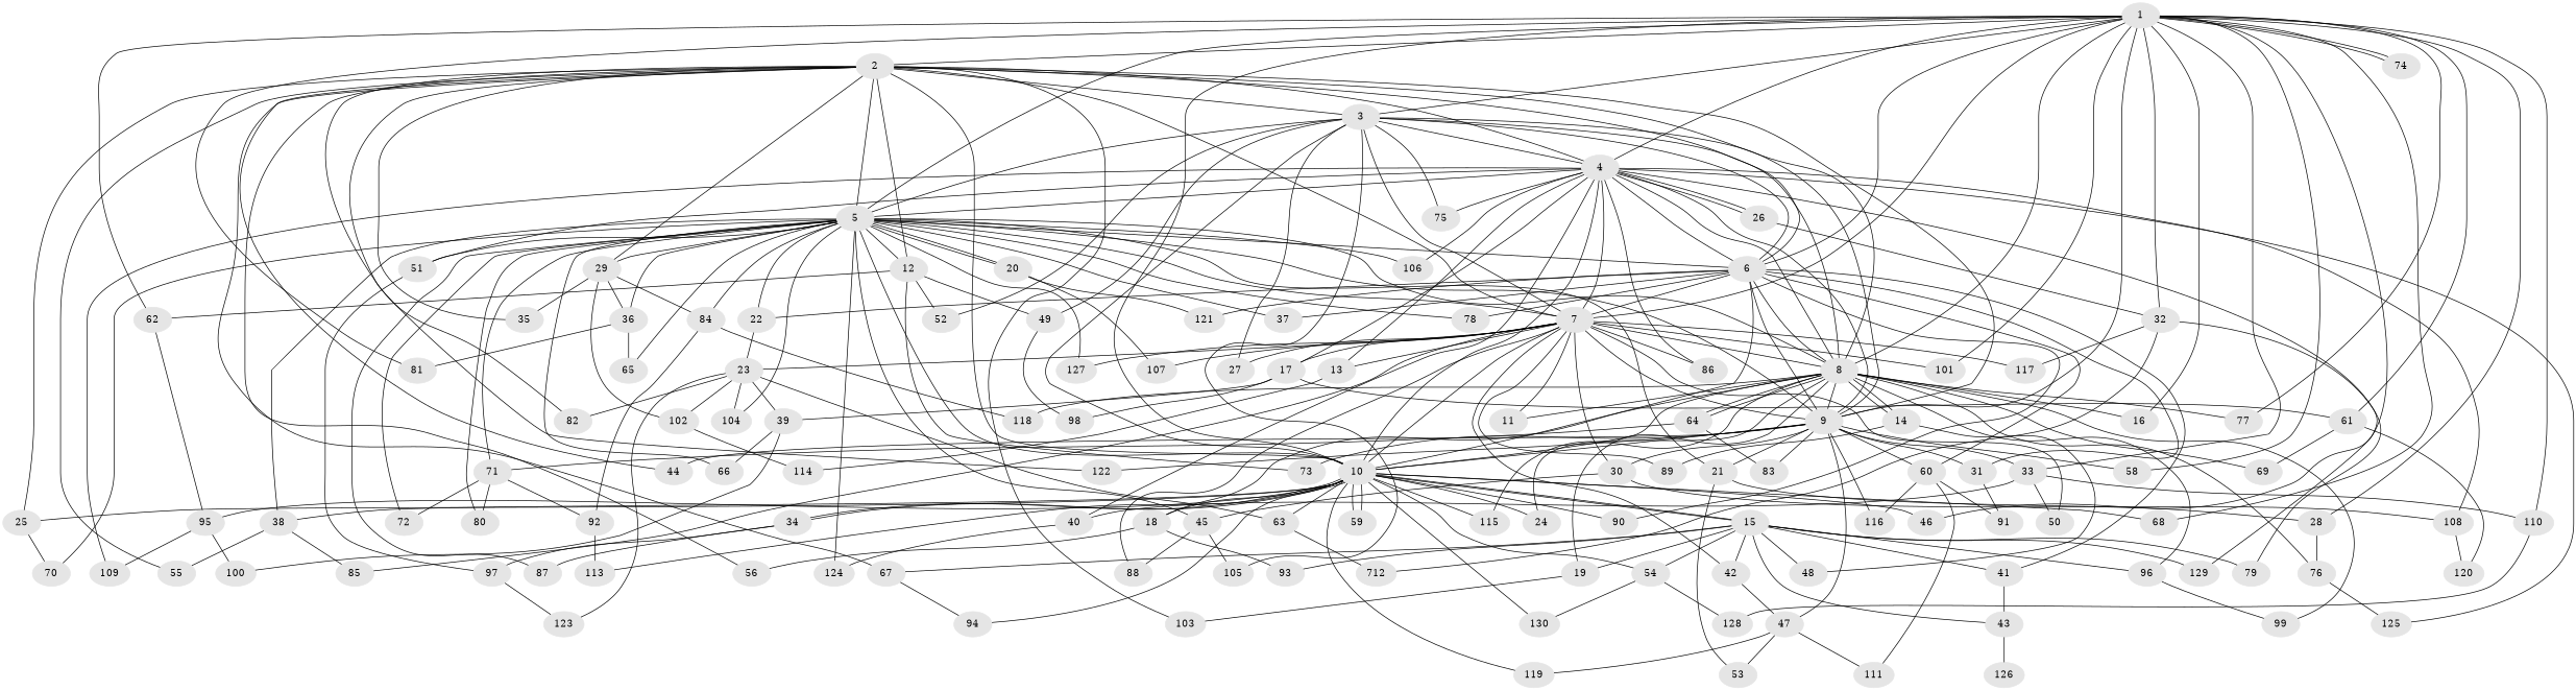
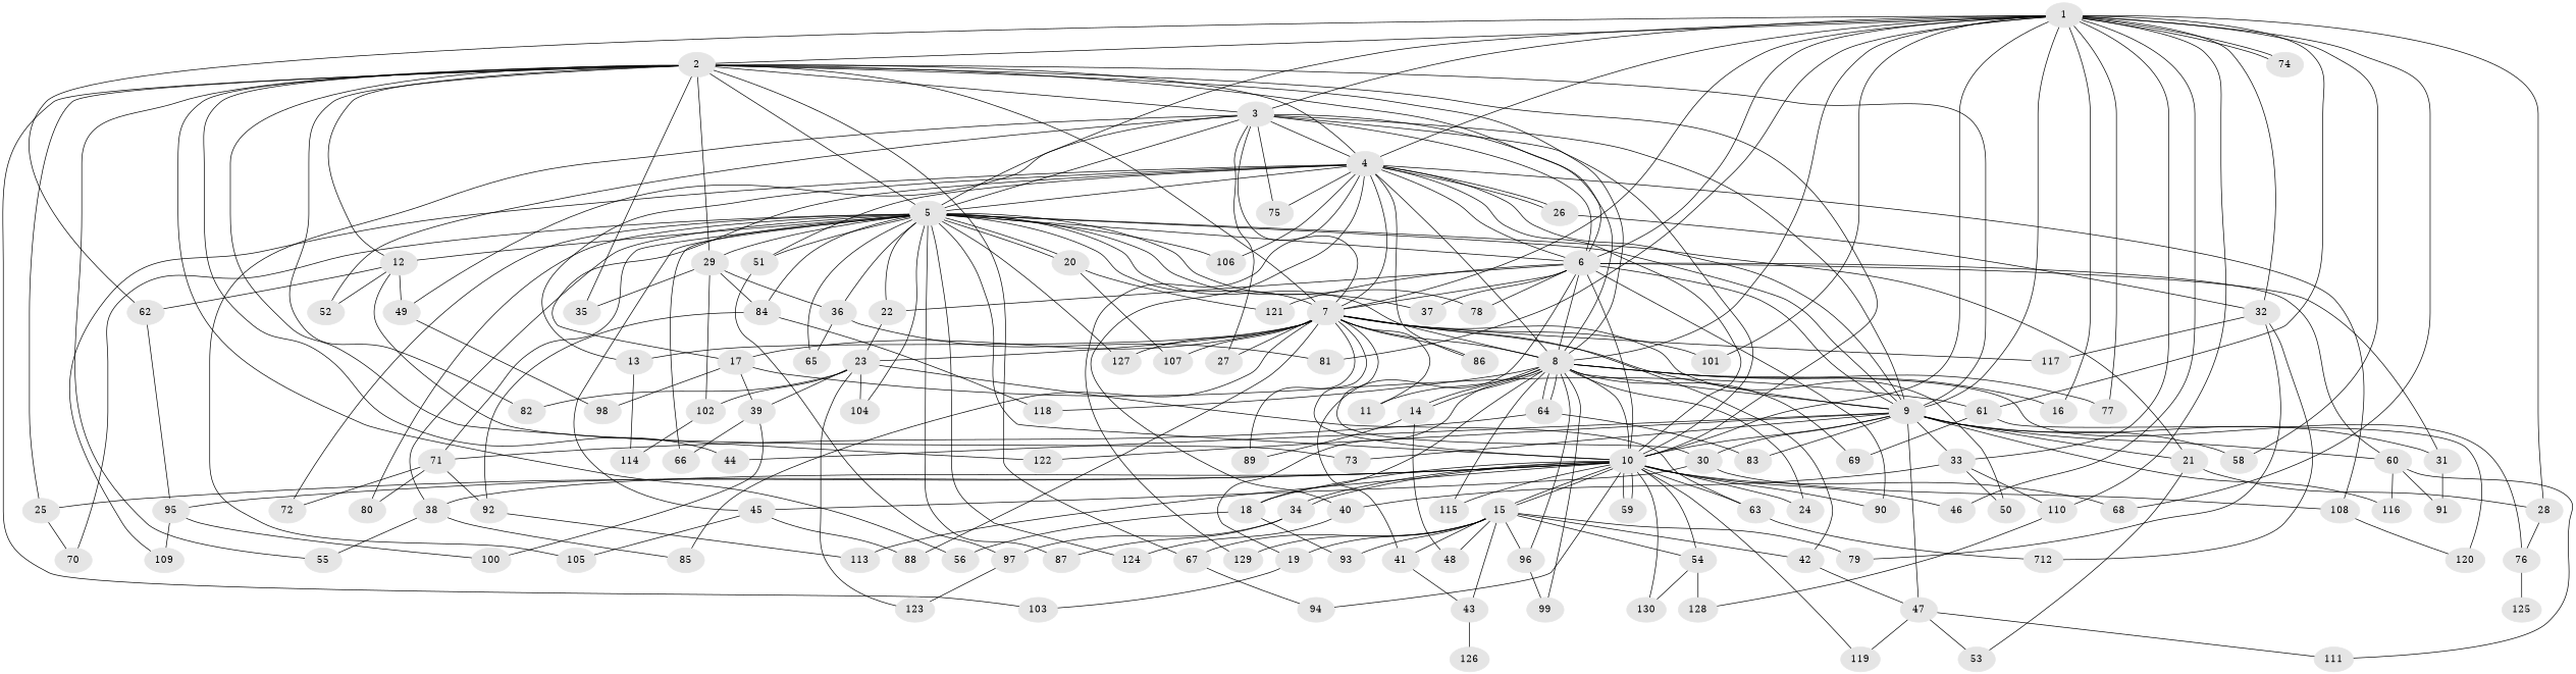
  graph {
    node [color=gray90 style=filled]
    1
    2
    3
    4
    5
    6
    7
    8
    9
    10
    16
    28
    32
    33
    46
    58
    61
    62
    68
    74
    77
    81
    101
    110
    12
    25
    29
    35
    44
    55
    56
    67
    82
    103
    122
    27
    49
    52
    75
    105
    13
    17
    26
    40
    51
    86
    106
    108
    109
    125
    129
    20
    21
    22
    36
    37
    38
    45
    65
    66
    70
    71
    72
    78
    80
    84
    87
    104
    124
    127
    31
    41
    60
    90
    121
    11
    23
    30
    42
    50
    85
    88
    89
    107
    117
    14
    18
    19
    24
    64
    69
    76
    96
    99
    115
    118
    47
    73
    83
    116
    15
    34
    54
    59
    63
    94
    95
    113
    119
    130
    79
    n112 [label=712]
    120
    128
    102
    98
    114
    39
    97
    53
    92
    91
    43
    111
    123
    48
    93
    100
    126
    1 -- 2
    1 -- 3
    1 -- 4
    1 -- 5
    1 -- 6
    1 -- 7
    1 -- 8
    1 -- 9
    1 -- 10
    1 -- 16
    1 -- 28
    1 -- 32
    1 -- 33
    1 -- 46
    1 -- 58
    1 -- 61
    1 -- 62
    1 -- 68
    1 -- 74
    1 -- 74
    1 -- 77
    1 -- 81
    1 -- 101
    1 -- 110
    2 -- 3
    2 -- 4
    2 -- 5
    2 -- 6
    2 -- 7
    2 -- 8
    2 -- 9
    2 -- 10
    2 -- 12
    2 -- 25
    2 -- 29
    2 -- 35
    2 -- 44
    2 -- 55
    2 -- 56
    2 -- 67
    2 -- 82
    2 -- 103
    2 -- 122
    3 -- 4
    3 -- 5
    3 -- 6
    3 -- 7
    3 -- 8
    3 -- 9
    3 -- 10
    3 -- 27
    3 -- 49
    3 -- 52
    3 -- 75
    3 -- 105
    4 -- 5
    4 -- 6
    4 -- 7
    4 -- 8
    4 -- 9
    4 -- 10
    4 -- 75
    4 -- 13
    4 -- 17
    4 -- 26
    4 -- 26
    4 -- 40
    4 -- 51
    4 -- 86
    4 -- 106
    4 -- 108
    4 -- 109
-   4 -- 125
    4 -- 129
    5 -- 6
    5 -- 7
    5 -- 8
    5 -- 9
    5 -- 10
    5 -- 12
    5 -- 29
    5 -- 51
    5 -- 106
    5 -- 20
    5 -- 20
    5 -- 21
    5 -- 22
    5 -- 36
    5 -- 37
    5 -- 38
    5 -- 45
    5 -- 65
    5 -- 66
    5 -- 70
    5 -- 71
    5 -- 72
    5 -- 78
    5 -- 80
    5 -- 84
    5 -- 87
    5 -- 104
    5 -- 124
    5 -- 127
    6 -- 7
    6 -- 8
    6 -- 9
    6 -- 10
    6 -- 22
    6 -- 37
    6 -- 78
    6 -- 31
    6 -- 41
    6 -- 60
    6 -- 90
    6 -- 121
    7 -- 8
    7 -- 9
    7 -- 10
    7 -- 101
    7 -- 27
    7 -- 13
    7 -- 17
    7 -- 86
    7 -- 127
    7 -- 11
    7 -- 23
    7 -- 30
    7 -- 42
    7 -- 50
    7 -- 85
    7 -- 88
    7 -- 89
    7 -- 107
    7 -- 117
    8 -- 9
    8 -- 10
    8 -- 16
    8 -- 77
    8 -- 11
    8 -- 14
    8 -- 14
    8 -- 18
    8 -- 19
    8 -- 24
    8 -- 64
    8 -- 64
    8 -- 69
    8 -- 76
    8 -- 96
    8 -- 99
    8 -- 115
    8 -- 118
    9 -- 10
    9 -- 33
    9 -- 58
    9 -- 44
    9 -- 122
    9 -- 21
    9 -- 31
    9 -- 60
    9 -- 30
    9 -- 47
    9 -- 73
    9 -- 83
    9 -- 116
    10 -- 46
    10 -- 68
    10 -- 25
    10 -- 38
    10 -- 90
    10 -- 18
    10 -- 24
    10 -- 115
    10 -- 15
    10 -- 15
    10 -- 34
    10 -- 34
    10 -- 54
    10 -- 59
    10 -- 59
    10 -- 63
    10 -- 94
    10 -- 95
    10 -- 113
    10 -- 119
    10 -- 130
    28 -- 76
    32 -- 117
    32 -- 79
    32 -- n112
    33 -- 110
    33 -- 40
    33 -- 50
    61 -- 69
    61 -- 120
    62 -- 95
    110 -- 128
    12 -- 62
    12 -- 49
    12 -- 52
    12 -- 73
    25 -- 70
    29 -- 35
    29 -- 36
    29 -- 84
    29 -- 102
    67 -- 94
    49 -- 98
    13 -- 114
    17 -- 61
    17 -- 98
    17 -- 39
    26 -- 32
    40 -- 124
    51 -- 97
    108 -- 120
    20 -- 121
    20 -- 107
    21 -- 28
    21 -- 53
    22 -- 23
    36 -- 81
    36 -- 65
    38 -- 55
    38 -- 85
    45 -- 105
    45 -- 88
    71 -- 72
    71 -- 80
    71 -- 92
    84 -- 118
    84 -- 92
    31 -- 91
    41 -- 43
    60 -- 116
    60 -- 91
    60 -- 111
    23 -- 82
    23 -- 104
    23 -- 63
    23 -- 102
    23 -- 39
    23 -- 123
    30 -- 108
    30 -- 45
    42 -- 47
    14 -- 89
    14 -- 48
    18 -- 56
    18 -- 93
    19 -- 103
    64 -- 71
    64 -- 83
    76 -- 125
    96 -- 99
    47 -- 119
    47 -- 53
    47 -- 111
    15 -- 67
    15 -- 129
    15 -- 41
    15 -- 42
    15 -- 19
    15 -- 96
    15 -- 54
    15 -- 79
    15 -- 43
    15 -- 48
    15 -- 93
    34 -- 87
    34 -- 97
    54 -- 130
    54 -- 128
    63 -- n112
    95 -- 109
    95 -- 100
    102 -- 114
    39 -- 66
    39 -- 100
    97 -- 123
    92 -- 113
    43 -- 126
  }
